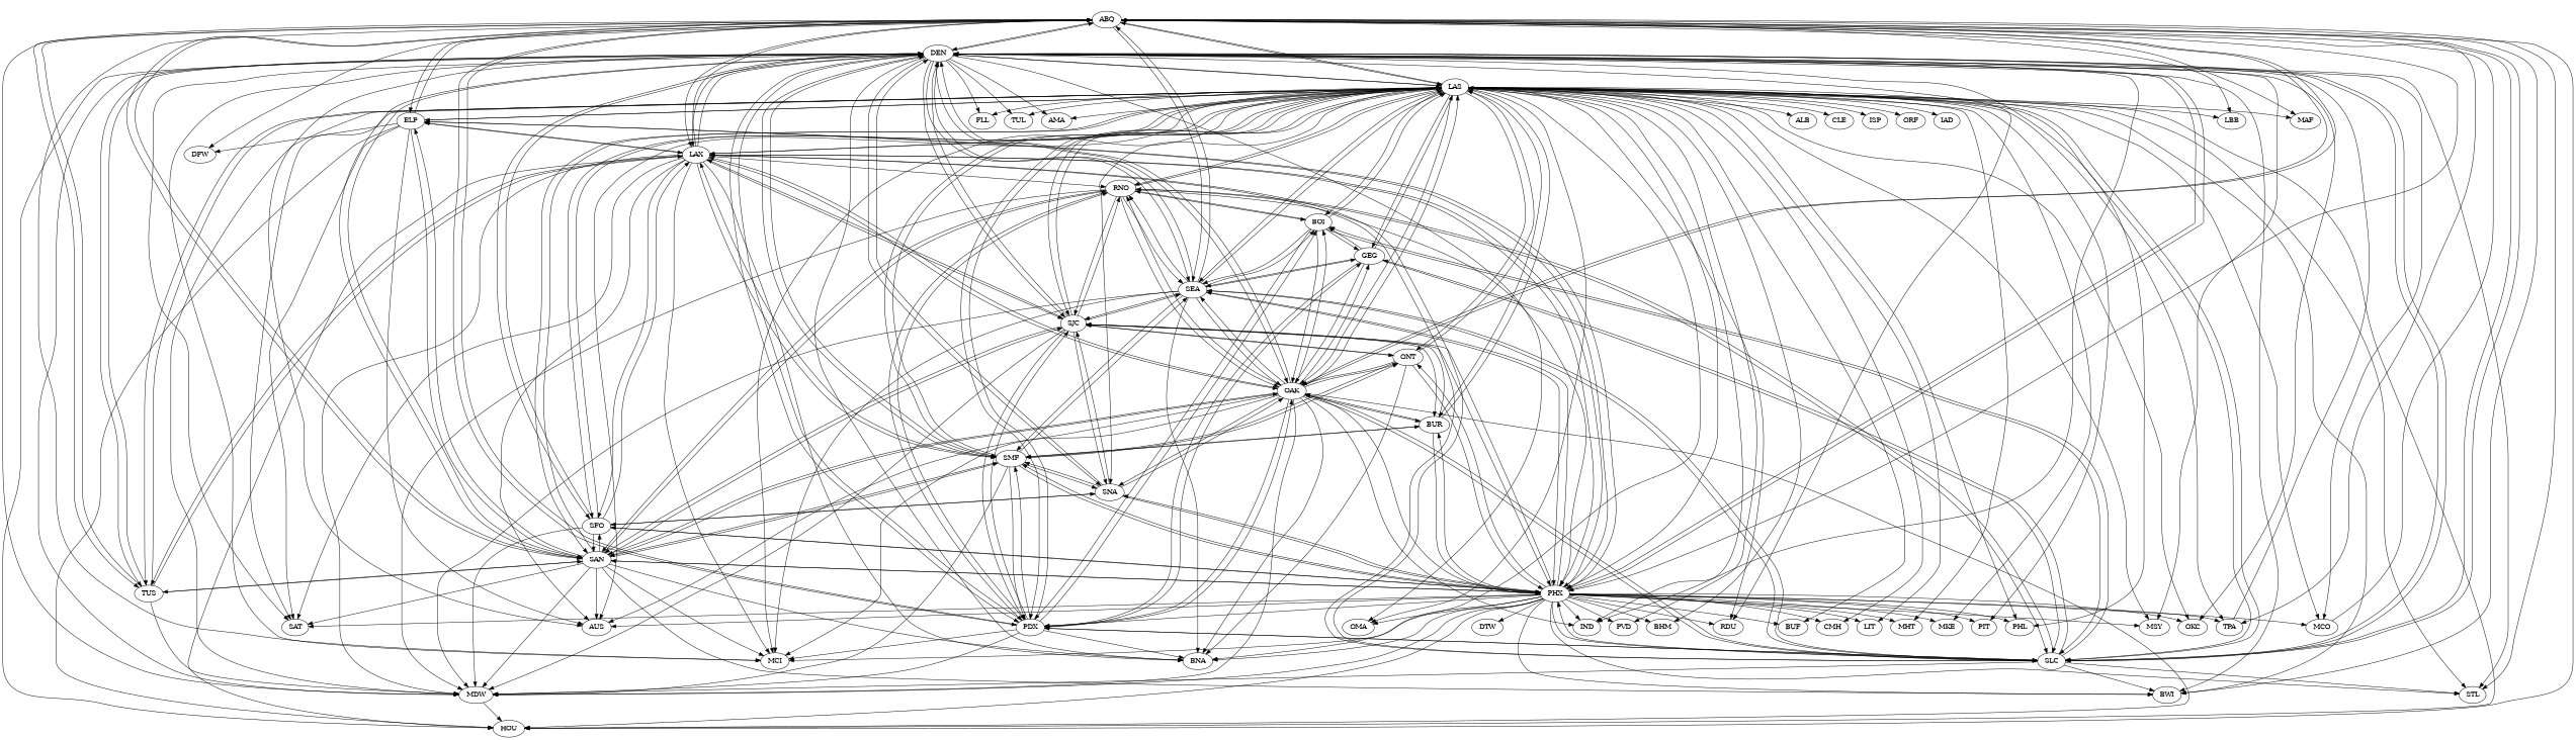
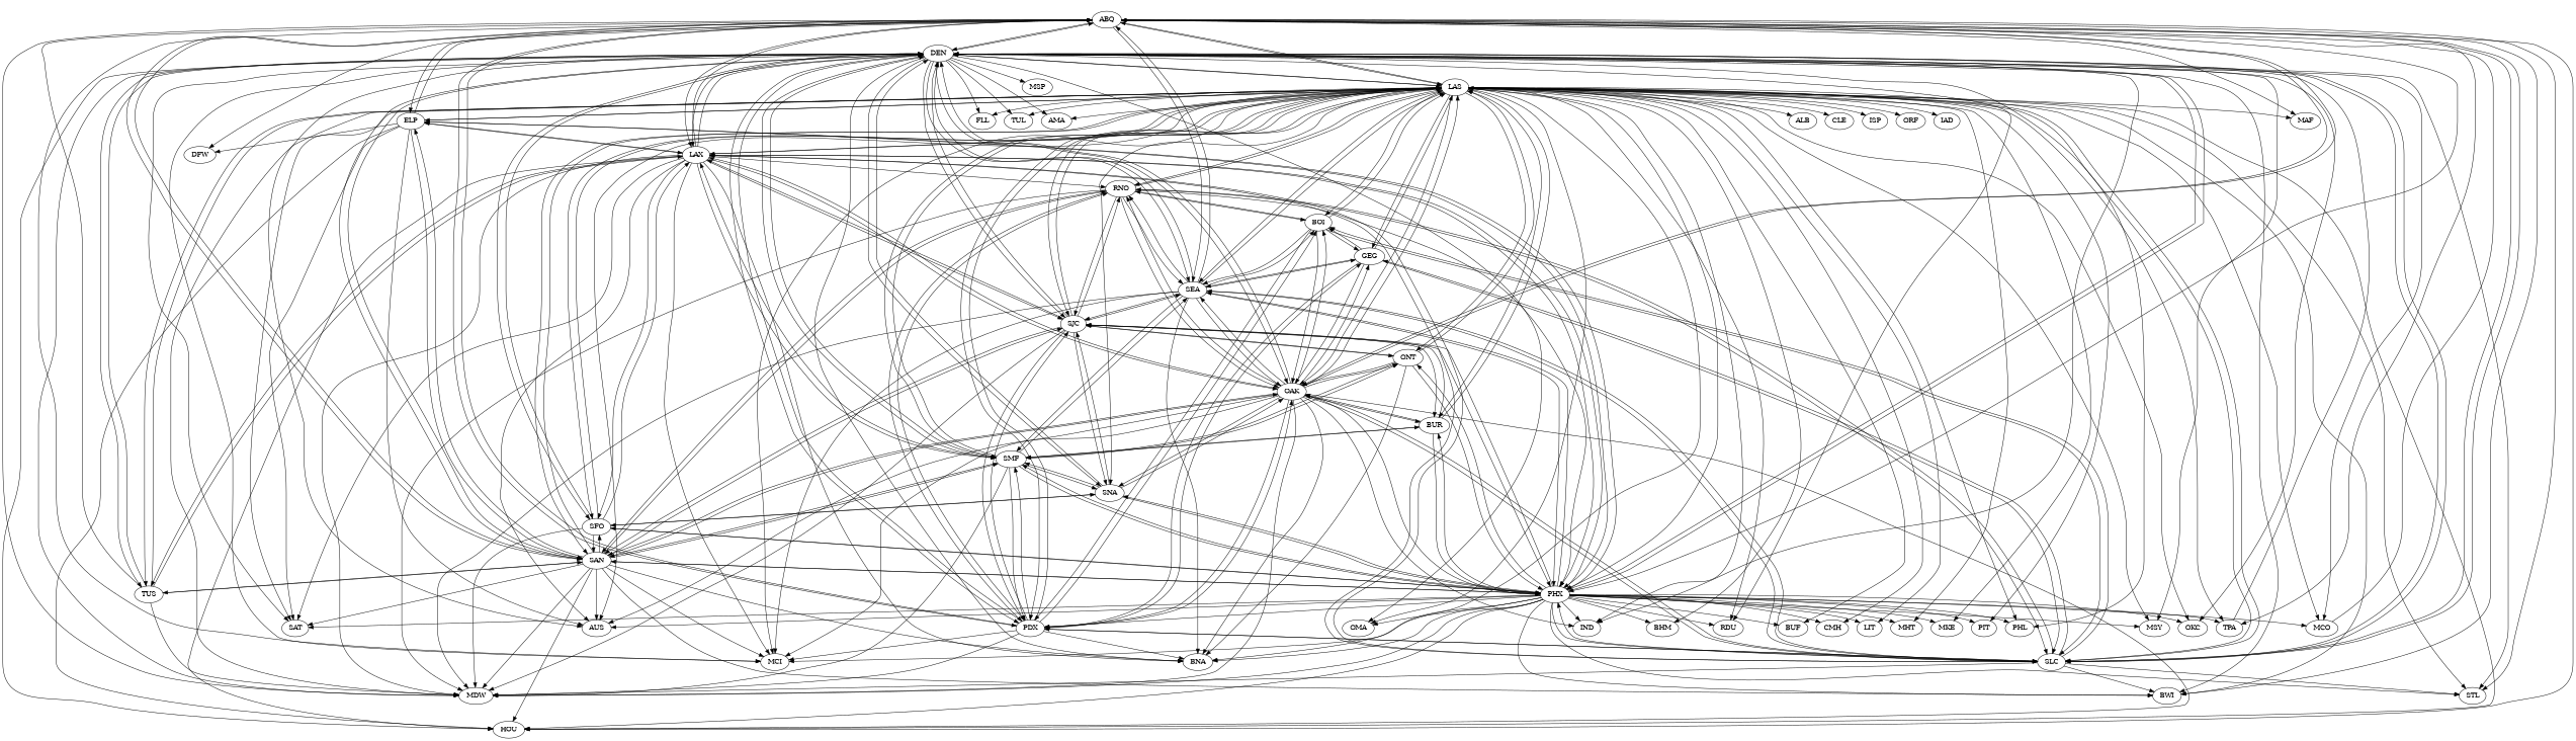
  digraph {
    ABQ
    BWI
    MDW
    DFW
    DEN
    ELP
    HOU
    MCI
    LAS
    LAX
-   LBB
    MAF
    OAK
    PHX
    PDX
    SLC
    SAN
    SEA
    STL
    TPA
    TUS
    MCO
    AMA
    AUS
    SMF
    SJC
    FLL
    IND
+   MSP
    BNA
    MSY
    OKC
    OMA
    SNA
    PHL
    RDU
    SAT
    SFO
    TUL
    ALB
    BHM
    BOI
    RNO
    GEG
    BUF
    BUR
    CLE
    CMH
    LIT
    ISP
    MHT
    MKE
    ORF
    ONT
    PIT
-   PVD
    IAD
-   DTW
    ABQ -> BWI
    ABQ -> MDW
    ABQ -> DFW
    ABQ -> DEN
    ABQ -> ELP
    ABQ -> HOU
    ABQ -> MCI
    ABQ -> LAS
    ABQ -> LAX
-   ABQ -> LBB
    ABQ -> MAF
    ABQ -> OAK
    ABQ -> PHX
    ABQ -> PDX
    ABQ -> SLC
    ABQ -> SAN
    ABQ -> SEA
    ABQ -> STL
    ABQ -> TPA
-   ABQ -> TUS
    DEN -> ABQ
    DEN -> BWI
    DEN -> MDW
    DEN -> HOU
    DEN -> MCI
    DEN -> LAS
    DEN -> LAX
    DEN -> OAK
    DEN -> PHX
    DEN -> PDX
    DEN -> SLC
    DEN -> SAN
    DEN -> SEA
    DEN -> STL
    DEN -> TUS
    DEN -> MCO
    DEN -> AMA
    DEN -> AUS
    DEN -> SMF
    DEN -> SJC
    DEN -> FLL
    DEN -> IND
+   DEN -> MSP
    DEN -> BNA
    DEN -> MSY
    DEN -> OKC
    DEN -> OMA
    DEN -> SNA
    DEN -> PHL
    DEN -> RDU
    DEN -> SAT
    DEN -> SFO
    DEN -> TUL
    ELP -> ABQ
    ELP -> DFW
    ELP -> HOU
    ELP -> LAS
    ELP -> LAX
    ELP -> PHX
    ELP -> SAN
    ELP -> AUS
    ELP -> SAT
    LAS -> ABQ
    LAS -> BWI
    LAS -> MDW
    LAS -> DEN
    LAS -> ELP
    LAS -> HOU
    LAS -> MCI
    LAS -> LAX
-   LAS -> LBB
    LAS -> MAF
    LAS -> OAK
    LAS -> PHX
    LAS -> PDX
    LAS -> SLC
    LAS -> SAN
    LAS -> SEA
    LAS -> STL
    LAS -> TPA
    LAS -> TUS
    LAS -> MCO
    LAS -> AMA
    LAS -> AUS
    LAS -> SMF
    LAS -> SJC
    LAS -> FLL
    LAS -> IND
    LAS -> BNA
    LAS -> MSY
    LAS -> OKC
    LAS -> OMA
    LAS -> SNA
    LAS -> PHL
    LAS -> RDU
    LAS -> SAT
    LAS -> SFO
    LAS -> TUL
    LAS -> ALB
    LAS -> BHM
    LAS -> BOI
    LAS -> RNO
    LAS -> GEG
    LAS -> BUF
    LAS -> BUR
    LAS -> CLE
    LAS -> CMH
    LAS -> LIT
    LAS -> ISP
    LAS -> MHT
    LAS -> MKE
    LAS -> ORF
    LAS -> ONT
    LAS -> PIT
-   LAS -> PVD
    LAS -> IAD
    LAX -> ABQ
    LAX -> MDW
    LAX -> DEN
    LAX -> ELP
    LAX -> HOU
    LAX -> MCI
    LAX -> LAS
    LAX -> OAK
    LAX -> PHX
    LAX -> SLC
    LAX -> TUS
    LAX -> AUS
    LAX -> SMF
    LAX -> SJC
    LAX -> BNA
    LAX -> SAT
    LAX -> SFO
    LAX -> RNO
    OAK -> ABQ
    OAK -> MDW
    OAK -> DEN
    OAK -> HOU
    OAK -> MCI
    OAK -> LAS
    OAK -> LAX
    OAK -> PDX
    OAK -> SLC
    OAK -> SAN
    OAK -> SEA
    OAK -> AUS
    OAK -> IND
    OAK -> BNA
    OAK -> SNA
    OAK -> BOI
    OAK -> RNO
    OAK -> GEG
    OAK -> BUR
    OAK -> ONT
    PHX -> BWI
    PHX -> MDW
    PHX -> DEN
    PHX -> ELP
    PHX -> HOU
    PHX -> MCI
    PHX -> LAX
    PHX -> OAK
    PHX -> PDX
    PHX -> SLC
    PHX -> SAN
    PHX -> SEA
    PHX -> STL
    PHX -> TPA
    PHX -> MCO
    PHX -> AUS
    PHX -> SMF
    PHX -> SJC
    PHX -> IND
    PHX -> BNA
    PHX -> MSY
    PHX -> OKC
    PHX -> OMA
    PHX -> SNA
    PHX -> PHL
    PHX -> RDU
    PHX -> SAT
    PHX -> SFO
    PHX -> BHM
    PHX -> BUF
    PHX -> BUR
    PHX -> CMH
    PHX -> LIT
    PHX -> MHT
    PHX -> MKE
    PHX -> ONT
    PHX -> PIT
-   PHX -> PVD
-   PHX -> DTW
    PDX -> ABQ
    PDX -> MDW
    PDX -> DEN
    PDX -> MCI
    PDX -> LAS
    PDX -> OAK
    PDX -> SLC
    PDX -> SMF
    PDX -> SJC
    PDX -> BNA
    PDX -> BOI
    PDX -> RNO
    PDX -> GEG
    SLC -> ABQ
    SLC -> BWI
    SLC -> MDW
    SLC -> DEN
    SLC -> LAS
    SLC -> LAX
    SLC -> OAK
    SLC -> PHX
    SLC -> PDX
    SLC -> SEA
    SLC -> STL
    SLC -> BOI
    SLC -> RNO
    SLC -> GEG
    SAN -> ABQ
    SAN -> BWI
    SAN -> MDW
    SAN -> DEN
    SAN -> ELP
-   MDW -> HOU
+   SAN -> HOU
    SAN -> MCI
    SAN -> LAS
    SAN -> OAK
    SAN -> PHX
    SAN -> TUS
    SAN -> AUS
    SAN -> SMF
    SAN -> SJC
    SAN -> BNA
    SAN -> SAT
    SAN -> SFO
    SAN -> RNO
    SEA -> ABQ
    SEA -> MDW
    SEA -> DEN
    SEA -> MCI
    SEA -> LAS
    SEA -> OAK
    SEA -> PHX
    SEA -> SLC
    SEA -> SMF
    SEA -> SJC
    SEA -> BNA
    SEA -> BOI
    SEA -> RNO
    SEA -> GEG
    TPA -> DEN
    TUS -> ABQ
    TUS -> MDW
    TUS -> DEN
    TUS -> LAS
    TUS -> LAX
    TUS -> SAN
    MCO -> ABQ
    SMF -> MDW
    SMF -> DEN
    SMF -> LAS
    SMF -> LAX
    SMF -> PHX
    SMF -> PDX
    SMF -> SAN
    SMF -> SEA
    SMF -> SNA
    SMF -> BUR
    SMF -> ONT
    SJC -> MDW
    SJC -> DEN
    SJC -> LAS
    SJC -> LAX
    SJC -> PHX
    SJC -> PDX
    SJC -> SAN
    SJC -> SEA
    SJC -> SNA
    SJC -> RNO
    SJC -> BUR
    SJC -> ONT
    SNA -> DEN
    SNA -> OAK
    SNA -> PHX
    SNA -> SMF
    SNA -> SJC
    SNA -> SFO
    SFO -> MDW
    SFO -> DEN
    SFO -> LAS
    SFO -> LAX
    SFO -> PHX
    SFO -> SAN
    SFO -> SNA
    BOI -> LAS
    BOI -> OAK
    BOI -> PDX
    BOI -> SLC
    BOI -> SEA
    BOI -> RNO
    BOI -> GEG
    RNO -> MDW
    RNO -> LAS
    RNO -> OAK
    RNO -> PHX
    RNO -> PDX
    RNO -> SLC
    RNO -> SAN
    RNO -> SEA
    RNO -> SJC
    RNO -> BOI
    GEG -> LAS
    GEG -> OAK
    GEG -> PDX
    GEG -> SLC
    GEG -> SEA
    GEG -> BOI
    BUR -> LAS
    BUR -> OAK
    BUR -> PHX
    BUR -> SMF
    BUR -> SJC
    ONT -> LAS
    ONT -> OAK
    ONT -> PHX
    ONT -> SMF
    ONT -> SJC
    ONT -> BNA
  }
